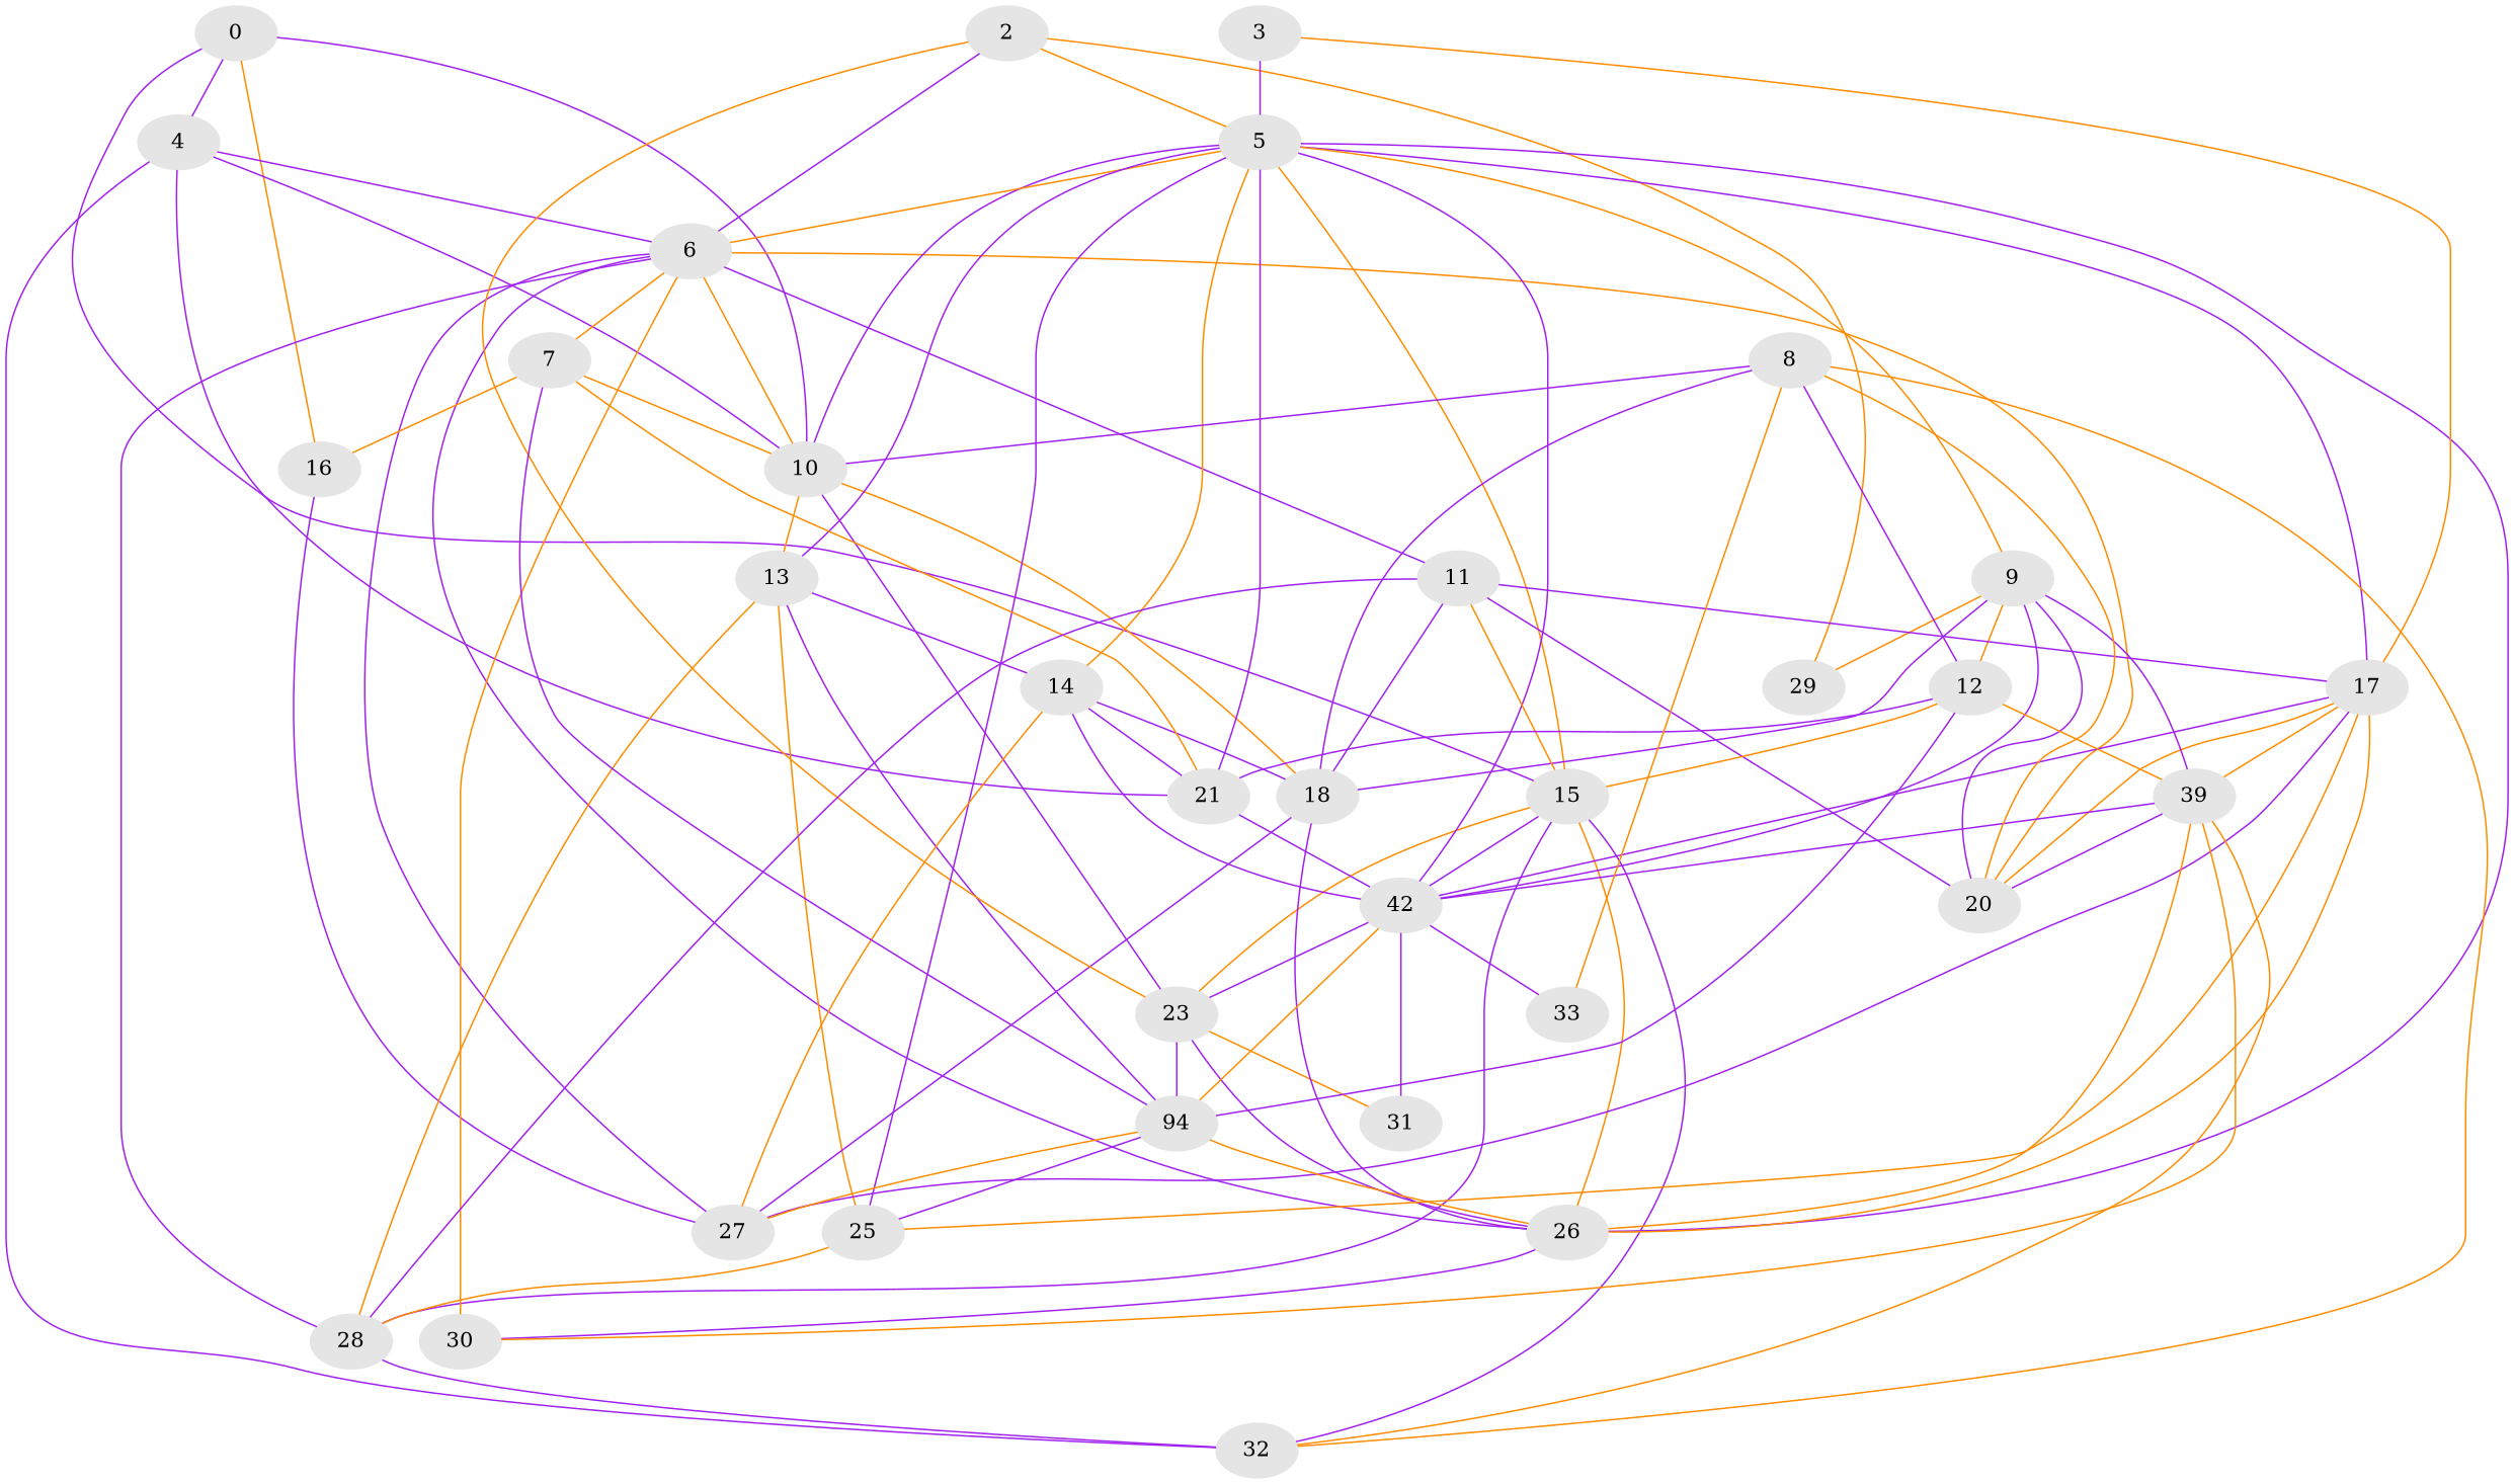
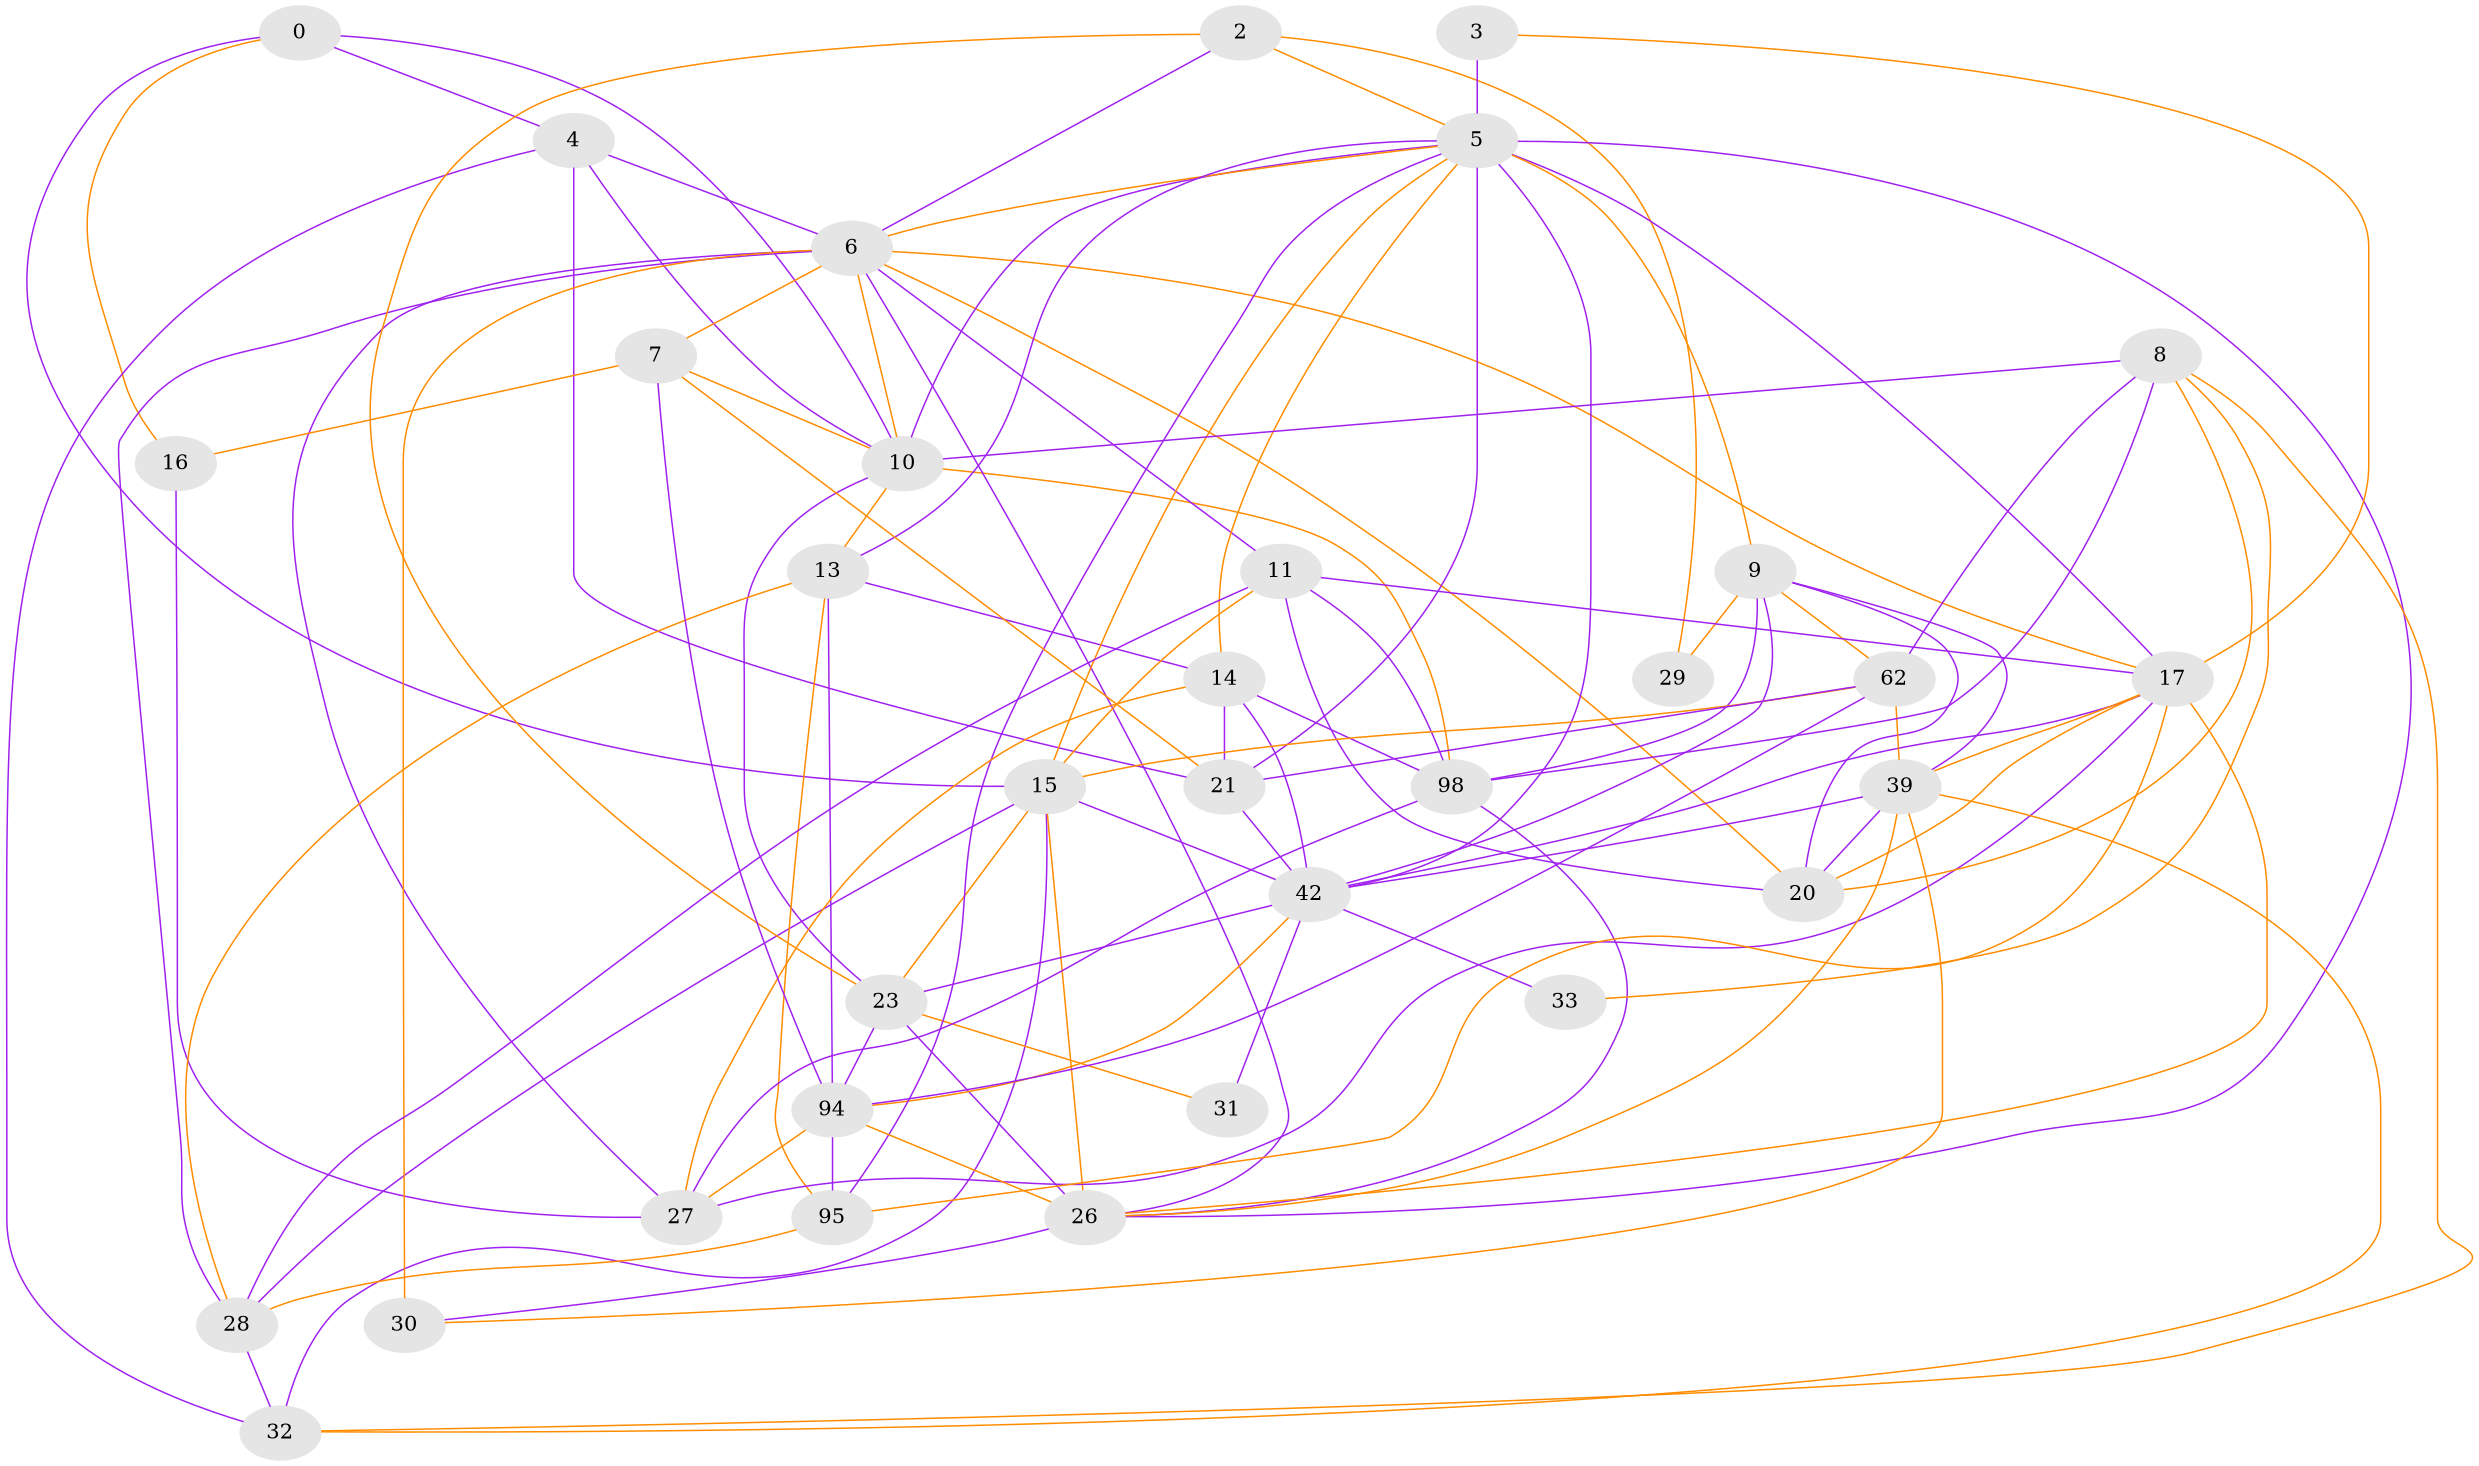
  graph {
    node [color=gray90 style=filled]
    edge [color=purple weight=1.0]
    n1 [label=0]
    4
    10
    15
    16
    6
    21
    32
    23
    13
-   18
+   18 [label=98]
    n12 [label=42]
    26
    28
    27
    2
    5
    29
    17
    9
    14
-   25
+   25 [label=95]
    7
    11
    20
    30
    n27 [label=94]
    31
    3
    n30 [label=39]
-   12
+   12 [label=62]
    33
    8
    n1 -- 4
    n1 -- 10
    n1 -- 15
    n1 -- 16 [color=darkorange]
    4 -- 10
    4 -- 6
    4 -- 21 [weight=3.0]
    4 -- 32
    10 -- 23
    10 -- 13 [color=darkorange]
    10 -- 18 [color=darkorange]
    15 -- 32
    15 -- 23 [color=darkorange]
    15 -- n12
    15 -- 26 [color=darkorange weight=2.0]
    15 -- 28
    16 -- 27
    6 -- 10 [color=darkorange weight=2.0]
    6 -- 26
    6 -- 28 [weight=2.0]
    6 -- 27
+   6 -- 17 [color=darkorange]
    6 -- 7 [color=darkorange weight=2.0]
    6 -- 11 [weight=2.0]
    6 -- 20 [color=darkorange]
    6 -- 30 [color=darkorange weight=7.0]
    21 -- n12 [weight=2.0]
    23 -- 26
    23 -- n27 [weight=2.0]
    23 -- 31 [color=darkorange]
    13 -- 28 [color=darkorange]
    13 -- 14
    13 -- 25 [color=darkorange]
    13 -- n27
    18 -- 26
    18 -- 27
    n12 -- 23
    n12 -- n27 [color=darkorange]
    n12 -- 31
    n12 -- 33
    26 -- 30 [weight=2.0]
    28 -- 32 [weight=2.0]
    2 -- 6
    2 -- 23 [color=darkorange]
    2 -- 5 [color=darkorange]
    2 -- 29 [color=darkorange]
    5 -- 10 [weight=2.0]
    5 -- 15 [color=darkorange]
    5 -- 6 [color=darkorange]
    5 -- 21 [weight=3.0]
    5 -- 13
    5 -- n12
    5 -- 26
    5 -- 17
    5 -- 9 [color=darkorange weight=4.0]
    5 -- 14 [color=darkorange]
    5 -- 25
    17 -- n12
    17 -- 26 [color=darkorange]
    17 -- 27
    17 -- 25 [color=darkorange]
    17 -- 20 [color=darkorange]
    17 -- n30 [color=darkorange]
    9 -- 18
    9 -- n12
    9 -- 29 [color=darkorange weight=2.0]
    9 -- 20
    9 -- n30 [weight=3.0]
    9 -- 12 [color=darkorange]
    14 -- 21
    14 -- 18
    14 -- n12 [weight=2.0]
    14 -- 27 [color=darkorange]
    25 -- 28 [color=darkorange]
    7 -- 10 [color=darkorange]
    7 -- 16 [color=darkorange]
    7 -- 21 [color=darkorange weight=2.0]
    7 -- n27
    11 -- 15 [color=darkorange]
    11 -- 18
    11 -- 28
    11 -- 17
    11 -- 20
    n27 -- 26 [color=darkorange]
    n27 -- 27 [color=darkorange]
    n27 -- 25
    3 -- 5 [weight=2.0]
    3 -- 17 [color=darkorange]
    n30 -- 32 [color=darkorange]
    n30 -- n12 [weight=2.0]
    n30 -- 26 [color=darkorange]
    n30 -- 20
    n30 -- 30 [color=darkorange]
    12 -- 15 [color=darkorange]
    12 -- 21 [weight=3.0]
    12 -- n27
    12 -- n30 [color=darkorange]
    8 -- 10
    8 -- 32 [color=darkorange]
    8 -- 18
    8 -- 20 [color=darkorange]
    8 -- 12
    8 -- 33 [color=darkorange]
  }
